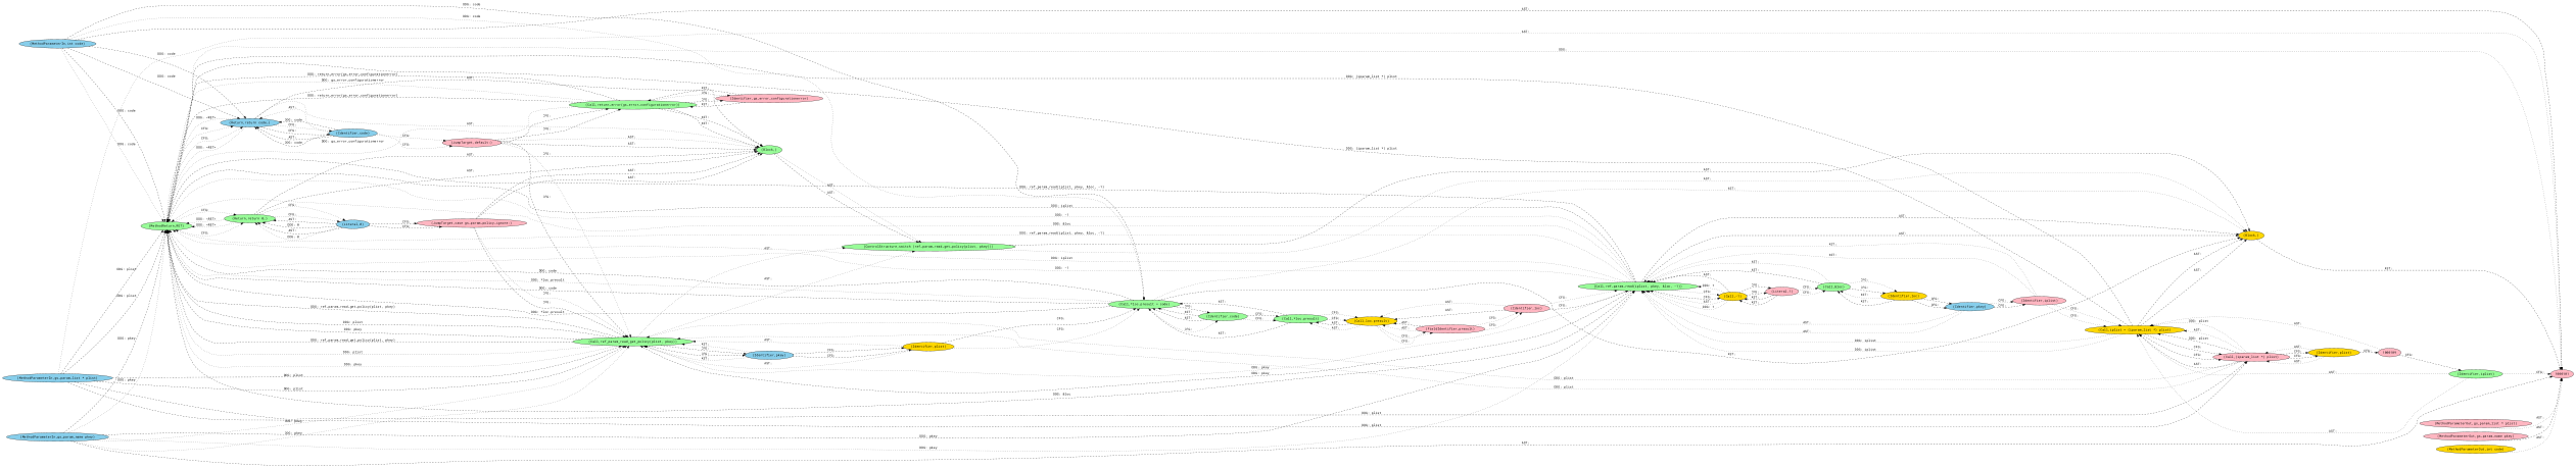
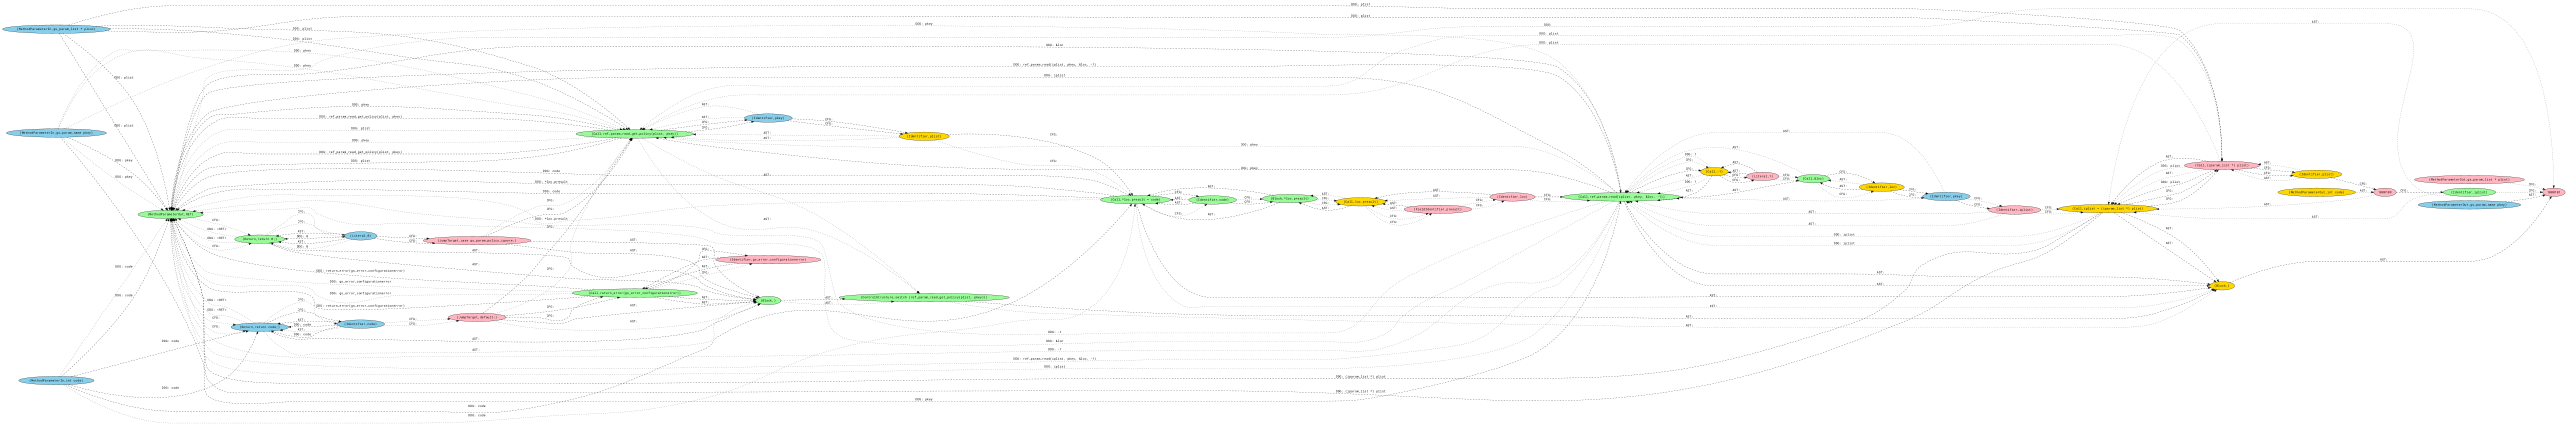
  digraph {
    fontname="Roboto Mono"
    rankdir=LR
    node [fillcolor=palegreen fontname="Roboto Mono" style=filled]
    edge [fontname="Roboto Mono" style=dashed]
-   n1 [label="(MethodReturn,RET)"]
+   n1 [label="(MethodParameterOut,RET)"]
    n2 [label="(Return,return 0;)"]
    n3 [fillcolor=skyblue label="(Return,return code;)"]
    1000101 [fillcolor=lightpink]
    n5 [fillcolor=skyblue label="(Literal,0)"]
    n6 [label="(Block,)"]
    n7 [fillcolor=skyblue label="(Identifier,code)"]
    n8 [fillcolor=skyblue label="(MethodParameterIn,gs_param_list * plist)"]
    n9 [fillcolor=lightpink label="(Call,(iparam_list *) plist)"]
    n10 [label="(Call,ref_param_read_get_policy(plist, pkey))"]
    n11 [fillcolor=gold label="(Call,iplist = (iparam_list *) plist)"]
    n12 [fillcolor=gold label="(Identifier,plist)"]
    n13 [fillcolor=skyblue label="(Identifier,pkey)"]
    n14 [label="(ControlStructure,switch (ref_param_read_get_policy(plist, pkey)))"]
    n15 [fillcolor=lightpink label="(MethodParameterOut,gs_param_list * plist)"]
    n16 [fillcolor=skyblue label="(MethodParameterIn,gs_param_name pkey)"]
    n17 [label="(Call,ref_param_read(iplist, pkey, &loc, -1))"]
    n18 [fillcolor=gold label="(Block,)"]
    n19 [fillcolor=gold label="(Call,-1)"]
-   n20 [fillcolor=lightpink label="(MethodParameterOut,gs_param_name pkey)"]
+   n20 [fillcolor=skyblue label="(MethodParameterOut,gs_param_name pkey)"]
    n21 [fillcolor=skyblue label="(MethodParameterIn,int code)"]
    n22 [label="(Call,*loc.presult = code)"]
    n23 [label="(Identifier,code)"]
    n24 [fillcolor=gold label="(MethodParameterOut,int code)"]
    n25 [fillcolor=lightpink label="(JumpTarget,case gs_param_policy_ignore:)"]
    n26 [label="(Call,return_error(gs_error_configurationerror))"]
    n27 [fillcolor=lightpink label="(Identifier,gs_error_configurationerror)"]
    n28 [fillcolor=lightpink label="(JumpTarget,default:)"]
    n29 [label="(Identifier,iplist)"]
    1000109 [fillcolor=lightpink]
    n31 [fillcolor=lightpink label="(Identifier,iplist)"]
    n32 [fillcolor=skyblue label="(Identifier,pkey)"]
    n33 [label="(Call,&loc)"]
    n34 [fillcolor=gold label="(Identifier,loc)"]
    n35 [fillcolor=lightpink label="(Literal,1)"]
-   n36 [label="(Call,*loc.presult)"]
+   n36 [label="(Block,*loc.presult)"]
    n37 [fillcolor=gold label="(Call,loc.presult)"]
    n38 [fillcolor=lightpink label="(FieldIdentifier,presult)"]
    n39 [fillcolor=lightpink label="(Identifier,loc)"]
    n40 [fillcolor=gold label="(Identifier,plist)"]
    n1 -> n2 [label="CFG: " style=dotted]
    n1 -> n2 [label="CFG: " style=dotted]
    n1 -> n3 [label="CFG: " style=dotted]
    n1 -> n3 [label="CFG: " style=dotted]
    n1 -> 1000101 [label="DDG: " style=dotted]
    n2 -> n1 [label="DDG: <RET>" style=dotted]
    n2 -> n1 [label="DDG: <RET>" style=dotted]
    n2 -> n5 [label="CFG: " style=dotted]
    n2 -> n5 [label="CFG: " style=dotted]
    n2 -> n6 [label="AST: "]
    n2 -> n6 [label="AST: "]
    n3 -> n1 [label="DDG: <RET>" style=dotted]
    n3 -> n1 [label="DDG: <RET>" style=dotted]
    n3 -> n6 [label="AST: " style=dotted]
    n3 -> n6 [label="AST: "]
    n3 -> n7 [label="CFG: " style=dotted]
    n3 -> n7 [label="CFG: "]
    n5 -> n2 [label="AST: "]
    n5 -> n2 [label="DDG: 0"]
    n5 -> n2 [label="AST: "]
    n5 -> n2 [label="DDG: 0" style=dotted]
    n5 -> n25 [label="CFG: "]
    n5 -> n25 [label="CFG: "]
    n6 -> n14 [label="AST: " style=dotted]
    n6 -> n14 [label="AST: "]
    n7 -> n3 [label="AST: "]
    n7 -> n3 [label="DDG: code"]
    n7 -> n3 [label="AST: " style=dotted]
    n7 -> n3 [label="DDG: code"]
    n7 -> n28 [label="CFG: " style=dotted]
    n7 -> n28 [label="CFG: " style=dotted]
    n8 -> n1 [label="DDG: plist"]
    n8 -> n1 [label="DDG: plist"]
-   n8 -> 1000101 [label="AST: " style=dotted]
    n8 -> n9 [label="DDG: plist"]
    n8 -> n9 [label="DDG: plist"]
    n8 -> n10 [label="DDG: plist"]
    n8 -> n10 [label="DDG: plist"]
    n9 -> n10 [label="DDG: plist" style=dotted]
    n9 -> n10 [label="DDG: plist" style=dotted]
    n9 -> n11 [label="AST: "]
    n9 -> n11 [label="DDG: plist" style=dotted]
    n9 -> n11 [label="AST: " style=dotted]
    n9 -> n11 [label="DDG: plist"]
    n9 -> n12 [label="CFG: "]
    n9 -> n12 [label="CFG: "]
    n10 -> n1 [label="DDG: ref_param_read_get_policy(plist, pkey)"]
    n10 -> n1 [label="DDG: plist" style=dotted]
    n10 -> n1 [label="DDG: pkey" style=dotted]
    n10 -> n1 [label="DDG: ref_param_read_get_policy(plist, pkey)"]
    n10 -> n1 [label="DDG: plist"]
    n10 -> n1 [label="DDG: pkey"]
    n10 -> n13 [label="CFG: "]
    n10 -> n13 [label="CFG: "]
    n10 -> n14 [label="AST: " style=dotted]
    n10 -> n14 [label="AST: " style=dotted]
    n11 -> n1 [label="DDG: (iparam_list *) plist"]
    n11 -> n1 [label="DDG: (iparam_list *) plist"]
    n11 -> n9 [label="CFG: "]
    n11 -> n9 [label="CFG: "]
    n11 -> n17 [label="DDG: iplist" style=dotted]
    n11 -> n17 [label="DDG: iplist" style=dotted]
    n11 -> n18 [label="AST: "]
    n11 -> n18 [label="AST: "]
    n12 -> n9 [label="AST: " style=dotted]
    n12 -> n9 [label="AST: " style=dotted]
    n12 -> 1000109 [label="CFG: "]
    n13 -> n10 [label="AST: " style=dotted]
    n13 -> n10 [label="AST: " style=dotted]
    n13 -> n40 [label="CFG: "]
    n13 -> n40 [label="CFG: "]
    n14 -> n18 [label="AST: "]
    n14 -> n18 [label="AST: " style=dotted]
-   n15 -> 1000101 [label="AST: " style=dotted]
+   n15 -> 1000101 [label="CFG: " style=dotted]
    n16 -> n1 [label="DDG: pkey"]
    n16 -> n1 [label="DDG: pkey" style=dotted]
-   n16 -> 1000101 [label="AST: "]
    n16 -> n10 [label="DDG: pkey" style=dotted]
    n16 -> n10 [label="DDG: pkey" style=dotted]
    n16 -> n17 [label="DDG: pkey"]
    n16 -> n17 [label="DDG: pkey" style=dotted]
    n17 -> n1 [label="DDG: -1" style=dotted]
    n17 -> n1 [label="DDG: &loc"]
    n17 -> n1 [label="DDG: ref_param_read(iplist, pkey, &loc, -1)"]
    n17 -> n1 [label="DDG: iplist"]
    n17 -> n1 [label="DDG: -1" style=dotted]
    n17 -> n1 [label="DDG: &loc" style=dotted]
    n17 -> n1 [label="DDG: ref_param_read(iplist, pkey, &loc, -1)" style=dotted]
    n17 -> n1 [label="DDG: iplist" style=dotted]
    n17 -> n10 [label="DDG: pkey" style=dotted]
    n17 -> n10 [label="DDG: pkey"]
    n17 -> n18 [label="AST: "]
    n17 -> n18 [label="AST: "]
    n17 -> n19 [label="CFG: " style=dotted]
    n17 -> n19 [label="CFG: "]
    n18 -> 1000101 [label="AST: "]
    n19 -> n17 [label="AST: " style=dotted]
    n19 -> n17 [label="DDG: 1" style=dotted]
    n19 -> n17 [label="AST: "]
    n19 -> n17 [label="DDG: 1" style=dotted]
    n19 -> n35 [label="CFG: "]
    n19 -> n35 [label="CFG: "]
    n20 -> 1000101 [label="AST: "]
    n21 -> n1 [label="DDG: code" style=dotted]
    n21 -> n1 [label="DDG: code"]
    n21 -> n3 [label="DDG: code"]
    n21 -> n3 [label="DDG: code"]
-   n21 -> 1000101 [label="AST: "]
    n21 -> n22 [label="DDG: code"]
    n21 -> n22 [label="DDG: code" style=dotted]
    n22 -> n1 [label="DDG: code"]
    n22 -> n1 [label="DDG: *loc.presult" style=dotted]
    n22 -> n1 [label="DDG: code"]
    n22 -> n1 [label="DDG: *loc.presult"]
    n22 -> n18 [label="AST: " style=dotted]
    n22 -> n18 [label="AST: "]
    n22 -> n23 [label="CFG: " style=dotted]
    n22 -> n23 [label="CFG: "]
    n23 -> n22 [label="AST: "]
    n23 -> n22 [label="AST: "]
    n23 -> n36 [label="CFG: "]
    n23 -> n36 [label="CFG: " style=dotted]
-   n24 -> 1000101 [label="AST: " style=dotted]
+   n24 -> 1000109 [label="AST: " style=dotted]
    n25 -> n6 [label="AST: "]
    n25 -> n6 [label="AST: "]
    n25 -> n10 [label="CFG: "]
    n25 -> n10 [label="CFG: " style=dotted]
    n26 -> n1 [label="DDG: gs_error_configurationerror" style=dotted]
    n26 -> n1 [label="DDG: return_error(gs_error_configurationerror)"]
    n26 -> n1 [label="DDG: gs_error_configurationerror" style=dotted]
    n26 -> n1 [label="DDG: return_error(gs_error_configurationerror)"]
    n26 -> n6 [label="AST: "]
    n26 -> n6 [label="AST: "]
    n26 -> n27 [label="CFG: " style=dotted]
    n26 -> n27 [label="CFG: "]
    n27 -> n26 [label="AST: "]
    n27 -> n26 [label="AST: "]
    n28 -> n6 [label="AST: " style=dotted]
    n28 -> n6 [label="AST: "]
    n28 -> n10 [label="CFG: " style=dotted]
    n28 -> n10 [label="CFG: "]
    n28 -> n26 [label="CFG: "]
    n28 -> n26 [label="CFG: "]
    n29 -> 1000101 [label="CFG: " style=dotted]
    n29 -> n11 [label="AST: " style=dotted]
    n29 -> n11 [label="AST: " style=dotted]
    1000109 -> n11 [label="AST: " style=dotted]
    1000109 -> n29 [label="CFG: "]
    n31 -> n11 [label="CFG: " style=dotted]
    n31 -> n11 [label="CFG: " style=dotted]
    n31 -> n17 [label="AST: " style=dotted]
    n31 -> n17 [label="AST: " style=dotted]
    n32 -> n17 [label="AST: " style=dotted]
    n32 -> n17 [label="AST: " style=dotted]
    n32 -> n31 [label="CFG: " style=dotted]
    n32 -> n31 [label="CFG: "]
    n33 -> n17 [label="AST: " style=dotted]
    n33 -> n17 [label="AST: "]
    n33 -> n34 [label="CFG: " style=dotted]
    n33 -> n34 [label="CFG: "]
    n34 -> n32 [label="CFG: "]
    n34 -> n32 [label="CFG: "]
    n34 -> n33 [label="AST: " style=dotted]
    n34 -> n33 [label="AST: "]
    n35 -> n19 [label="AST: "]
    n35 -> n19 [label="AST: "]
    n35 -> n33 [label="CFG: " style=dotted]
    n35 -> n33 [label="CFG: " style=dotted]
    n36 -> n22 [label="AST: "]
    n36 -> n22 [label="AST: "]
    n36 -> n37 [label="CFG: " style=dotted]
    n36 -> n37 [label="CFG: " style=dotted]
    n37 -> n36 [label="AST: "]
    n37 -> n36 [label="AST: " style=dotted]
    n37 -> n38 [label="CFG: " style=dotted]
    n37 -> n38 [label="CFG: " style=dotted]
    n38 -> n37 [label="AST: "]
    n38 -> n37 [label="AST: " style=dotted]
    n38 -> n39 [label="CFG: " style=dotted]
    n38 -> n39 [label="CFG: " style=dotted]
    n39 -> n17 [label="CFG: " style=dotted]
    n39 -> n17 [label="CFG: "]
    n39 -> n37 [label="AST: " style=dotted]
    n39 -> n37 [label="AST: "]
    n40 -> n10 [label="AST: " style=dotted]
    n40 -> n10 [label="AST: " style=dotted]
    n40 -> n22 [label="CFG: "]
    n40 -> n22 [label="CFG: " style=dotted]
  }
